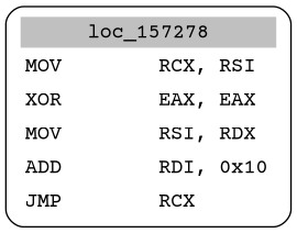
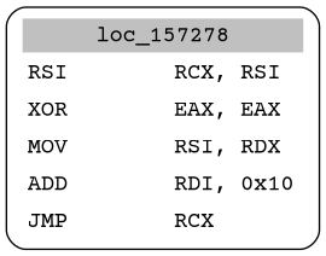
  digraph {
    rankdir=LR
    fontname="Courier Prime"
-   n1 [fontname="Courier Prime" label=<<table border="0" cellborder="0" cellpadding="3"><tr><td align="center" colspan="2" bgcolor="grey">loc_157278</td></tr><tr><td align="left">MOV        RCX, RSI</td></tr><tr><td align="left">XOR        EAX, EAX</td></tr><tr><td align="left">MOV        RSI, RDX</td></tr><tr><td align="left">ADD        RDI, 0x10</td></tr><tr><td align="left">JMP        RCX</td></tr></table>> shape=Mrecord]
+   n1 [fontname="Courier Prime" label=<<table border="0" cellborder="0" cellpadding="3"><tr><td align="center" colspan="2" bgcolor="grey">loc_157278</td></tr><tr><td align="left">RSI        RCX, RSI</td></tr><tr><td align="left">XOR        EAX, EAX</td></tr><tr><td align="left">MOV        RSI, RDX</td></tr><tr><td align="left">ADD        RDI, 0x10</td></tr><tr><td align="left">JMP        RCX</td></tr></table>> shape=Mrecord]
  }
